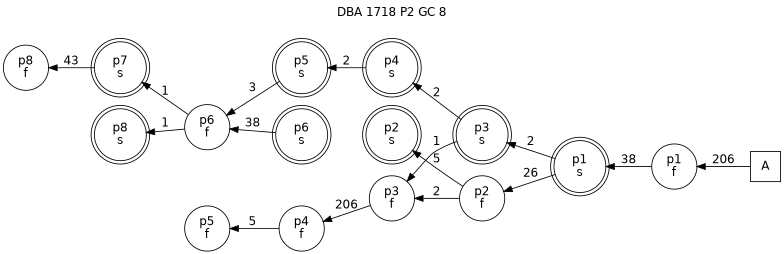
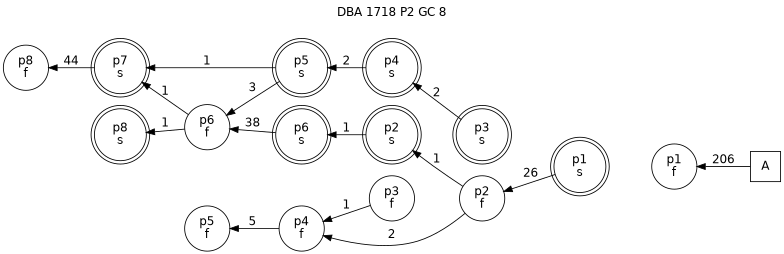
  digraph {
    fontname="DejaVu Sans"
    label=" DBA 1718 P2 GC 8 "
    labelloc=tl
    rankdir=RL
    node [fontname="DejaVu Sans" shape=doublecircle]
    edge [fontname="DejaVu Sans"]
    n1 [label=A shape=square]
    n2 [label="p1\nf" shape=circle]
    n3 [label="p1\ns"]
    n4 [label="p2\nf" shape=circle]
    n5 [label="p3\ns"]
    n6 [label="p3\nf" shape=circle]
    n7 [label="p2\ns"]
    n8 [label="p4\ns"]
    n9 [label="p4\nf" shape=circle]
    n10 [label="p6\ns"]
    n11 [label="p5\nf" shape=circle]
    n12 [label="p5\ns"]
    n13 [label="p6\nf" shape=circle]
    n14 [label="p7\ns"]
    n15 [label="p8\ns"]
    n16 [label="p8\nf" shape=circle]
    n1 -> n2 [label=206]
-   n2 -> n3 [label=38]
    n3 -> n4 [label=26]
-   n3 -> n5 [label=2]
-   n4 -> n6 [label=2]
-   n4 -> n7 [label=5]
-   n5 -> n6 [label=1]
+   n4 -> n9 [label=2]
+   n4 -> n7 [label=1]
    n5 -> n8 [label=2]
-   n6 -> n9 [label=206]
+   n6 -> n9 [label=1]
+   n7 -> n10 [label=1]
    n8 -> n12 [label=2]
    n9 -> n11 [label=5]
    n10 -> n13 [label=38]
    n12 -> n13 [label=3]
+   n12 -> n14 [label=1]
    n13 -> n14 [label=1]
    n13 -> n15 [label=1]
-   n14 -> n16 [label=43]
+   n14 -> n16 [label=44]
  }
